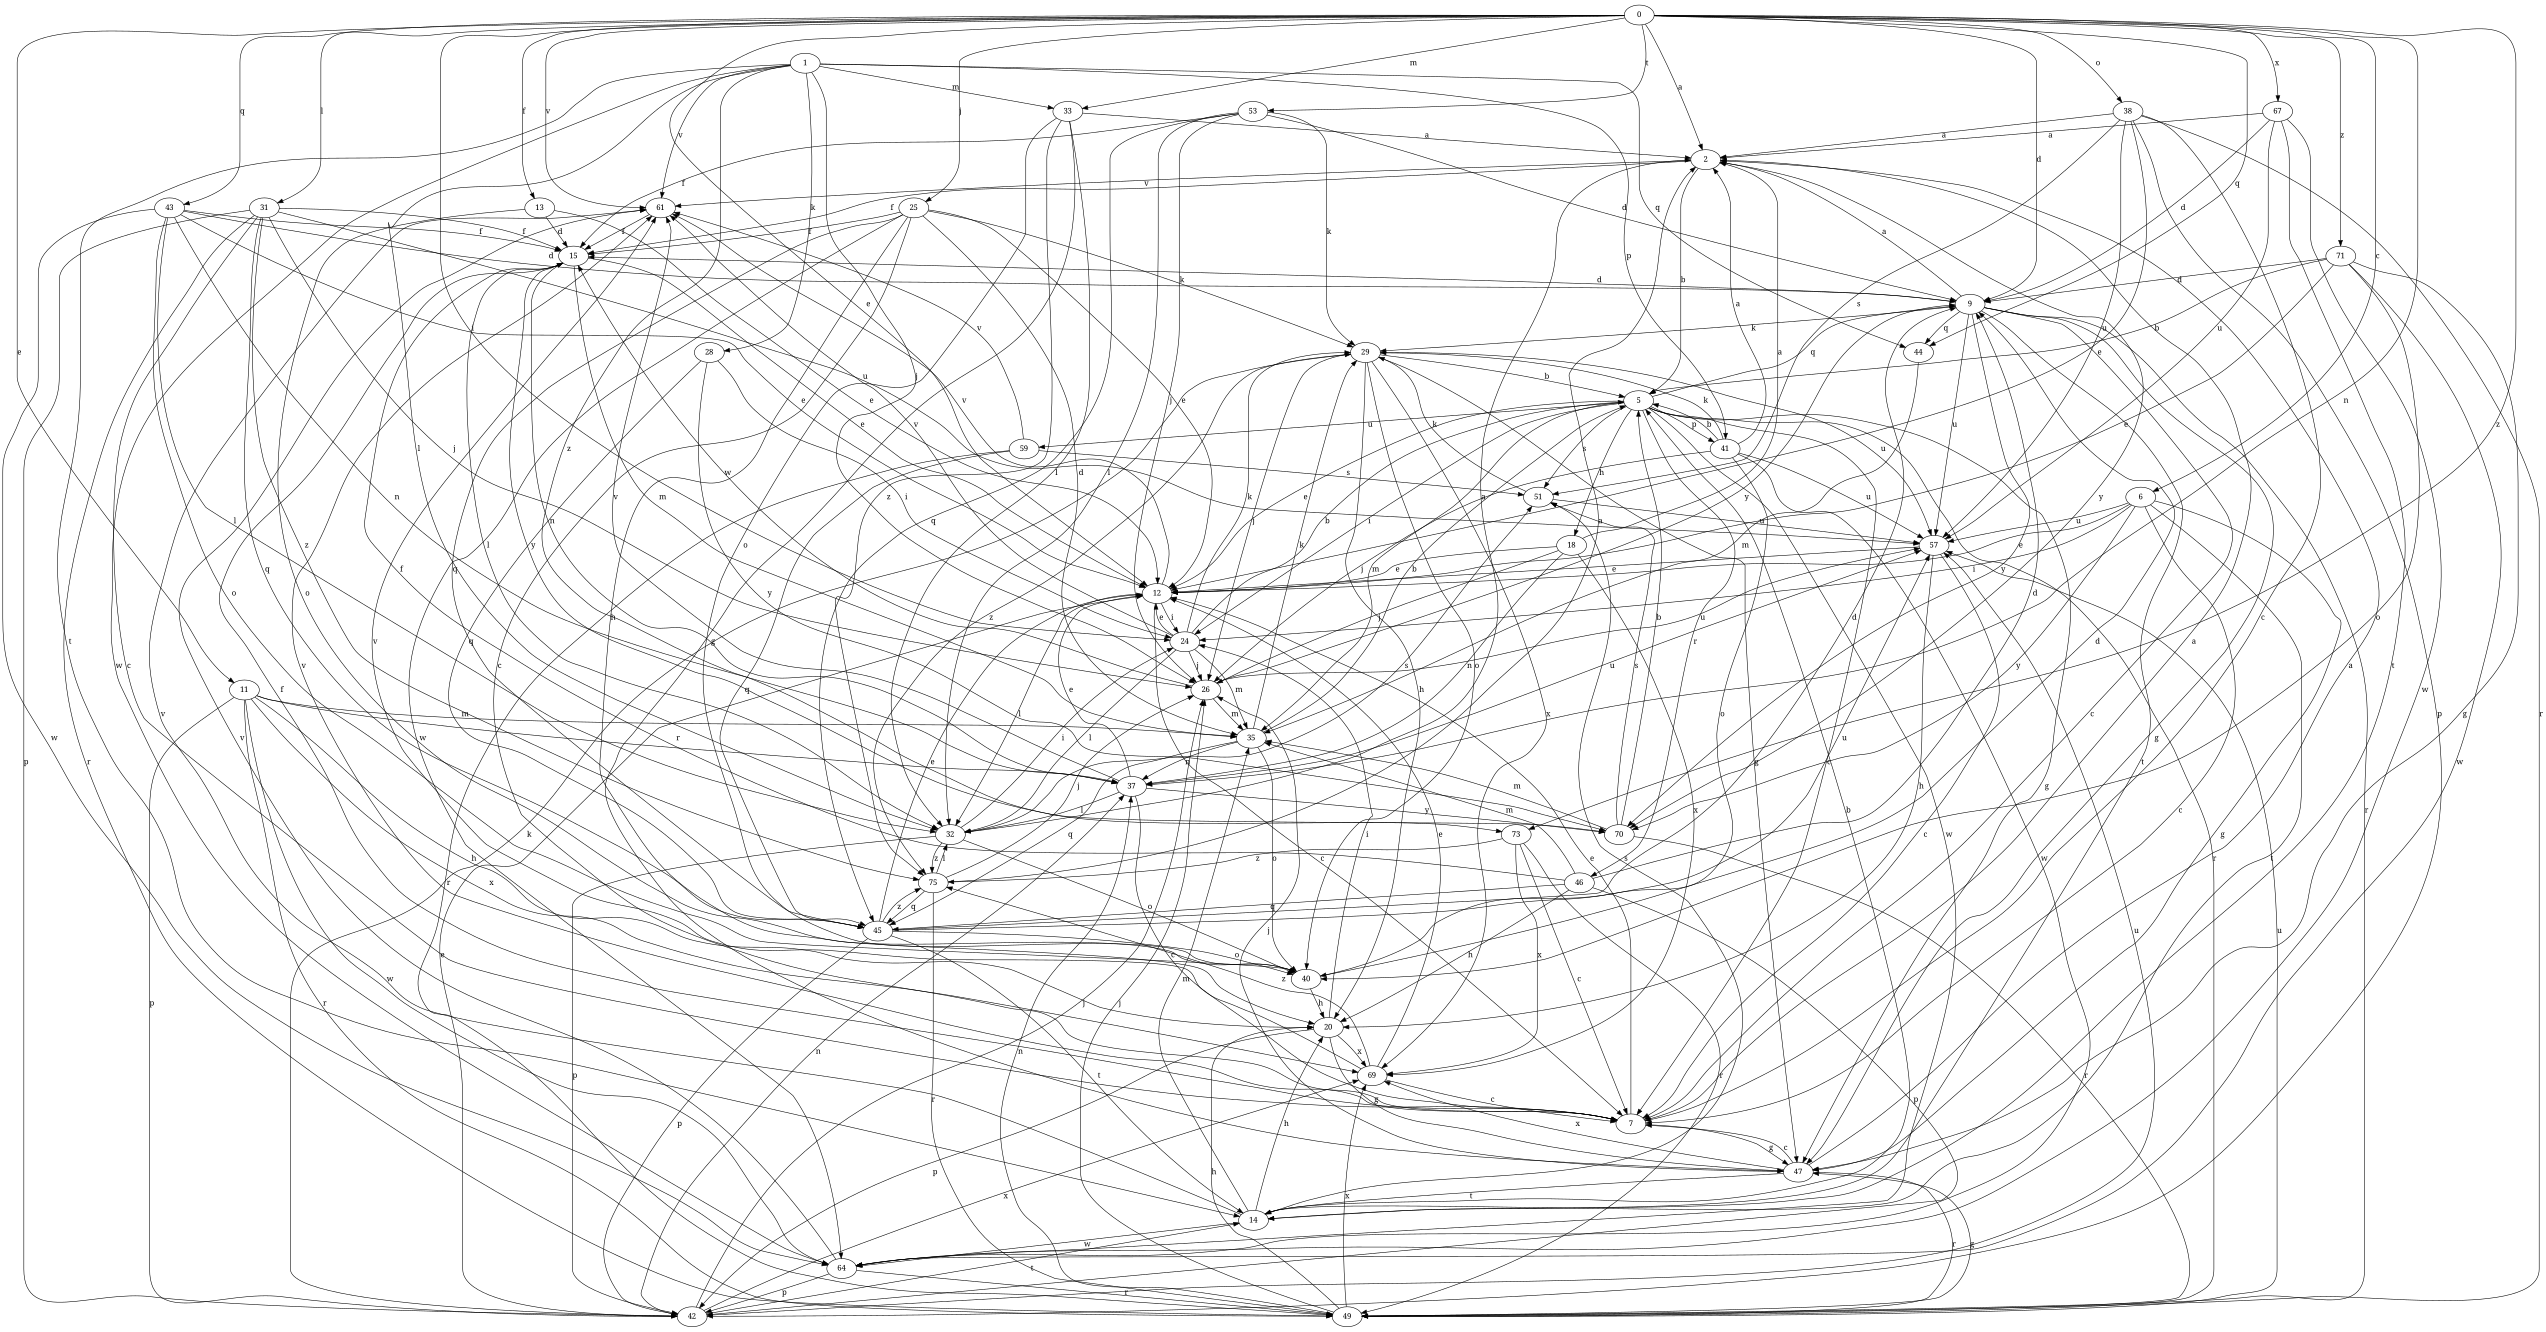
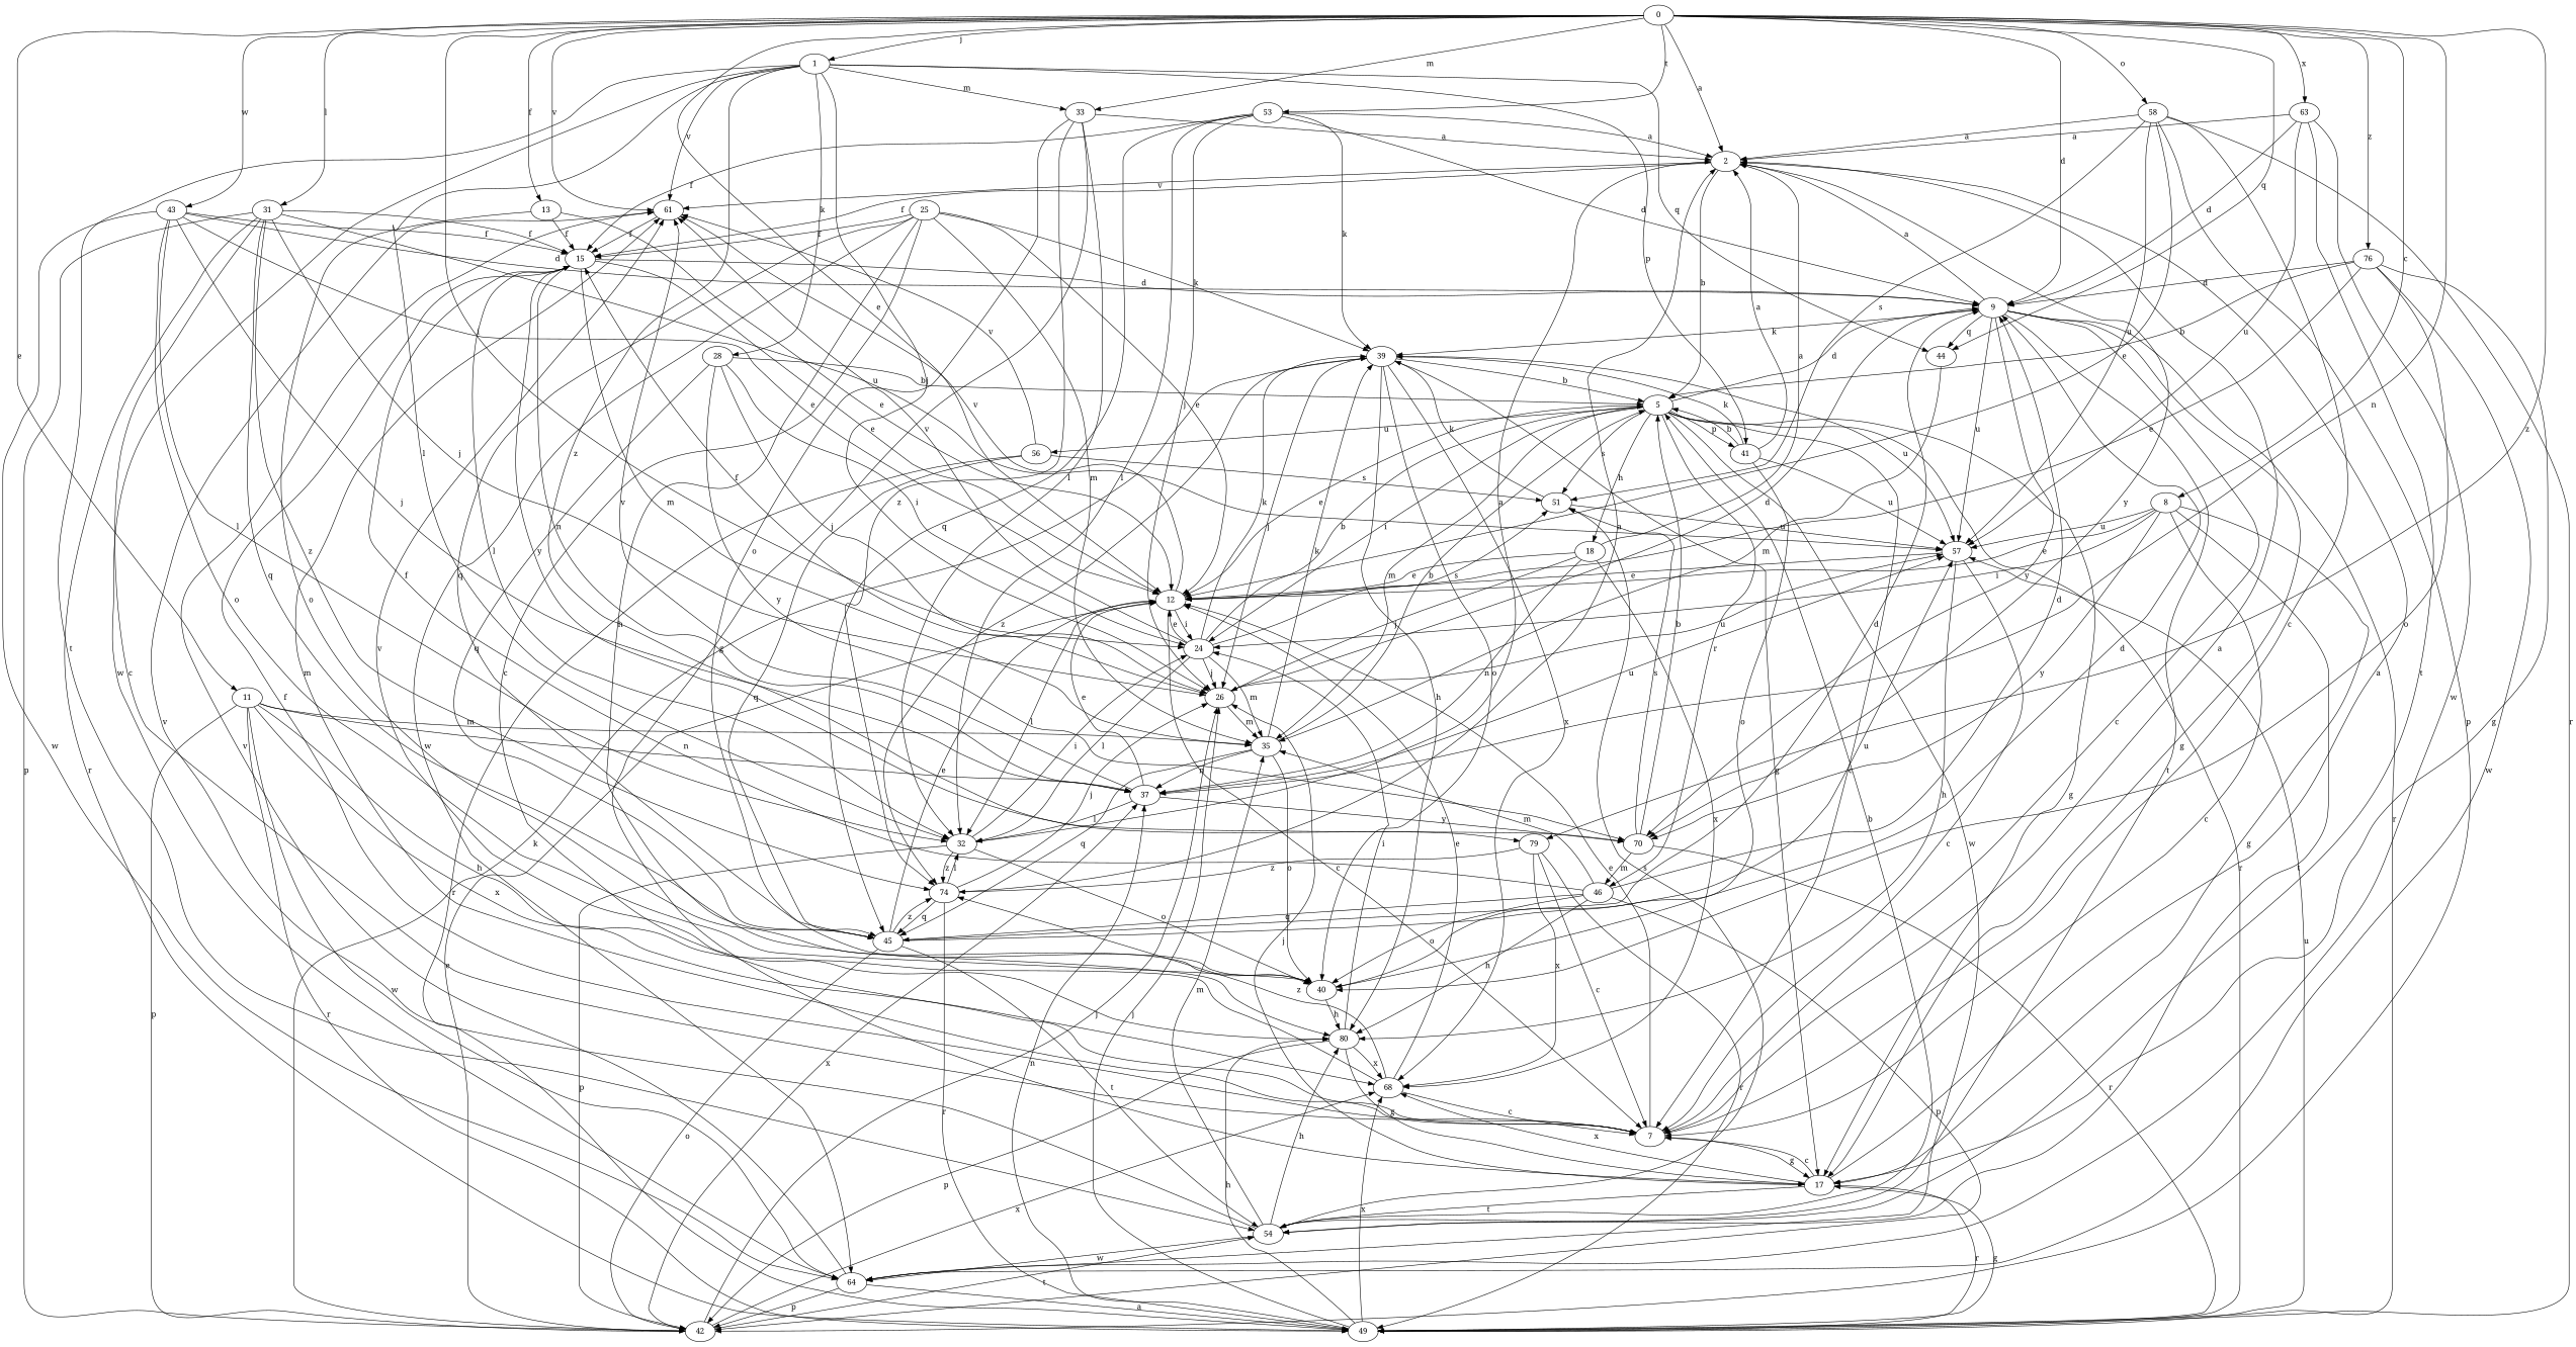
  strict digraph {
    fontname="Noto Serif"
    node [fontname="Noto Serif"]
    edge [fontname="Noto Serif"]
    0
    2
-   6
+   6 [label=8]
    9
    11
    12
    13
    24
    25
    31
    33
    37
-   38
+   38 [label=58]
    43
    44
    53
    61
-   67
-   71
-   73
+   67 [label=63]
+   71 [label=76]
+   73 [label=79]
    5
    15
    70
-   54 [label=14]
+   54
    7
-   17 [label=47]
+   17
    57
    49
-   29
+   29 [label=39]
    64
    35
-   20
+   20 [label=80]
    42
-   68 [label=69]
+   68
    32
    40
    26
    45
-   74 [label=75]
+   74
    51
    1
    28
    41
    18
    46
-   56 [label=59]
+   56
    0 -> 2 [label=a]
    0 -> 6 [label=c]
    0 -> 9 [label=d]
    0 -> 11 [label=e]
    0 -> 12 [label=e]
    0 -> 13 [label=f]
    0 -> 24 [label=i]
-   0 -> 25 [label=j]
+   0 -> 1 [label=j]
    0 -> 31 [label=l]
    0 -> 33 [label=m]
    0 -> 37 [label=n]
    0 -> 38 [label=o]
-   0 -> 43 [label=q]
+   0 -> 43 [label=w]
    0 -> 44 [label=q]
    0 -> 53 [label=t]
    0 -> 61 [label=v]
    0 -> 67 [label=x]
    0 -> 71 [label=z]
    0 -> 73 [label=z]
    2 -> 61 [label=v]
    2 -> 5 [label=b]
    2 -> 15 [label=f]
    2 -> 70 [label=y]
    6 -> 12 [label=e]
    6 -> 24 [label=i]
    6 -> 70 [label=y]
    6 -> 54 [label=t]
    6 -> 7 [label=c]
    6 -> 17 [label=g]
    6 -> 57 [label=u]
    9 -> 2 [label=a]
    9 -> 44 [label=q]
    9 -> 70 [label=y]
    9 -> 54 [label=t]
    9 -> 7 [label=c]
    9 -> 17 [label=g]
    9 -> 57 [label=u]
    9 -> 49 [label=r]
    9 -> 29 [label=k]
-   11 -> 37 [label=r]
+   11 -> 37 [label=n]
    11 -> 49 [label=r]
    11 -> 64 [label=w]
    11 -> 35 [label=m]
    11 -> 20 [label=h]
    11 -> 42 [label=p]
    11 -> 68 [label=x]
    12 -> 24 [label=i]
    12 -> 61 [label=v]
    12 -> 7 [label=c]
    12 -> 32 [label=l]
    13 -> 12 [label=e]
-   13 -> 15 [label=d]
+   13 -> 15 [label=f]
    13 -> 40 [label=o]
    24 -> 12 [label=e]
    24 -> 61 [label=v]
    24 -> 5 [label=b]
    24 -> 29 [label=k]
    24 -> 35 [label=m]
    24 -> 32 [label=l]
    24 -> 26 [label=j]
    25 -> 12 [label=e]
    25 -> 15 [label=f]
    25 -> 7 [label=c]
    25 -> 29 [label=k]
    25 -> 64 [label=w]
-   25 -> 35 [label=d]
+   25 -> 35 [label=m]
    25 -> 20 [label=h]
    25 -> 45 [label=q]
    31 -> 15 [label=f]
    31 -> 7 [label=c]
    31 -> 57 [label=u]
    31 -> 49 [label=r]
    31 -> 42 [label=p]
    31 -> 26 [label=j]
    31 -> 45 [label=q]
    31 -> 74 [label=z]
    33 -> 2 [label=a]
    33 -> 17 [label=g]
    33 -> 32 [label=l]
    33 -> 40 [label=o]
    33 -> 74 [label=z]
    37 -> 12 [label=e]
    37 -> 61 [label=v]
    37 -> 70 [label=y]
-   37 -> 7 [label=c]
    37 -> 57 [label=u]
    37 -> 32 [label=l]
    38 -> 2 [label=a]
    38 -> 12 [label=e]
    38 -> 7 [label=c]
    38 -> 57 [label=u]
    38 -> 49 [label=r]
    38 -> 42 [label=p]
    38 -> 51 [label=s]
    43 -> 9 [label=d]
    43 -> 12 [label=e]
-   43 -> 37 [label=n]
+   43 -> 37 [label=j]
    43 -> 15 [label=f]
    43 -> 64 [label=w]
    43 -> 32 [label=l]
    43 -> 40 [label=o]
    44 -> 35 [label=m]
+   53 -> 2 [label=a]
    53 -> 9 [label=d]
    53 -> 15 [label=f]
    53 -> 29 [label=k]
    53 -> 32 [label=l]
    53 -> 26 [label=j]
    53 -> 45 [label=q]
    61 -> 15 [label=f]
    67 -> 2 [label=a]
    67 -> 9 [label=d]
    67 -> 54 [label=t]
    67 -> 57 [label=u]
    67 -> 64 [label=w]
    71 -> 9 [label=d]
    71 -> 12 [label=e]
    71 -> 5 [label=b]
    71 -> 17 [label=g]
    71 -> 64 [label=w]
    71 -> 40 [label=o]
    73 -> 7 [label=c]
    73 -> 49 [label=r]
    73 -> 68 [label=x]
    73 -> 74 [label=z]
-   5 -> 9 [label=q]
+   5 -> 9 [label=d]
    5 -> 12 [label=e]
    5 -> 24 [label=i]
    5 -> 7 [label=c]
    5 -> 17 [label=g]
    5 -> 49 [label=r]
    5 -> 64 [label=w]
    5 -> 35 [label=m]
    5 -> 51 [label=s]
    5 -> 41 [label=p]
    5 -> 18 [label=h]
    5 -> 46 [label=r]
    5 -> 56 [label=u]
-   9 -> 15 [label=d]
+   15 -> 9 [label=d]
    15 -> 12 [label=e]
    15 -> 37 [label=n]
    15 -> 70 [label=y]
    15 -> 35 [label=m]
    15 -> 32 [label=l]
    70 -> 5 [label=b]
    70 -> 49 [label=r]
-   70 -> 35 [label=m]
+   70 -> 46 [label=m]
    70 -> 51 [label=s]
    54 -> 61 [label=v]
    54 -> 5 [label=b]
    54 -> 64 [label=w]
    54 -> 35 [label=m]
    54 -> 20 [label=h]
    54 -> 51 [label=s]
    7 -> 2 [label=a]
    7 -> 12 [label=e]
-   7 -> 61 [label=v]
+   7 -> 61 [label=m]
    7 -> 15 [label=f]
    7 -> 17 [label=g]
    17 -> 2 [label=a]
    17 -> 54 [label=t]
    17 -> 7 [label=c]
    17 -> 49 [label=r]
    17 -> 68 [label=x]
    17 -> 26 [label=j]
    57 -> 12 [label=e]
    57 -> 7 [label=c]
    57 -> 20 [label=h]
    49 -> 37 [label=n]
    49 -> 17 [label=g]
    49 -> 57 [label=u]
    49 -> 20 [label=h]
    49 -> 68 [label=x]
    49 -> 26 [label=j]
    29 -> 5 [label=b]
    29 -> 17 [label=g]
    29 -> 57 [label=u]
    29 -> 20 [label=h]
    29 -> 68 [label=x]
    29 -> 40 [label=o]
    29 -> 26 [label=j]
    29 -> 74 [label=z]
    64 -> 61 [label=v]
-   64 -> 49 [label=r]
+   64 -> 49 [label=a]
    64 -> 42 [label=p]
    35 -> 37 [label=n]
    35 -> 5 [label=b]
    35 -> 29 [label=k]
    35 -> 40 [label=o]
    35 -> 45 [label=q]
    20 -> 24 [label=i]
    20 -> 17 [label=g]
    20 -> 42 [label=p]
    20 -> 68 [label=x]
    42 -> 12 [label=e]
-   42 -> 37 [label=n]
+   42 -> 37 [label=x]
    42 -> 54 [label=t]
-   42 -> 57 [label=u]
    42 -> 29 [label=k]
    42 -> 68 [label=x]
    42 -> 26 [label=j]
    68 -> 12 [label=e]
    68 -> 61 [label=v]
    68 -> 7 [label=c]
    68 -> 74 [label=z]
    32 -> 2 [label=a]
    32 -> 24 [label=i]
    32 -> 42 [label=p]
    32 -> 40 [label=o]
    32 -> 74 [label=z]
-   32 -> 51 [label=s]
+   24 -> 51 [label=s]
    40 -> 9 [label=d]
    40 -> 20 [label=h]
-   26 -> 9 [label=y]
-   26 -> 15 [label=w]
+   26 -> 9 [label=d]
+   26 -> 15 [label=f]
    26 -> 57 [label=u]
    26 -> 35 [label=m]
    45 -> 9 [label=d]
    45 -> 12 [label=e]
    45 -> 54 [label=t]
    45 -> 57 [label=u]
-   45 -> 42 [label=p]
+   45 -> 42 [label=o]
    45 -> 74 [label=z]
    74 -> 2 [label=a]
    74 -> 49 [label=r]
    74 -> 32 [label=l]
    74 -> 26 [label=j]
    74 -> 45 [label=q]
    51 -> 57 [label=u]
    51 -> 29 [label=k]
    1 -> 33 [label=m]
    1 -> 44 [label=q]
    1 -> 61 [label=v]
    1 -> 73 [label=z]
    1 -> 54 [label=t]
    1 -> 64 [label=w]
    1 -> 32 [label=l]
    1 -> 26 [label=j]
    1 -> 28 [label=k]
    1 -> 41 [label=p]
    28 -> 24 [label=i]
+   28 -> 5 [label=b]
    28 -> 70 [label=y]
-   41 -> 26 [label=j]
+   28 -> 26 [label=j]
    28 -> 45 [label=q]
    41 -> 2 [label=a]
    41 -> 5 [label=b]
    41 -> 57 [label=u]
    41 -> 29 [label=k]
-   41 -> 64 [label=w]
    41 -> 40 [label=o]
    18 -> 2 [label=a]
    18 -> 12 [label=e]
    18 -> 37 [label=n]
    18 -> 68 [label=x]
    18 -> 26 [label=j]
    46 -> 9 [label=d]
    46 -> 15 [label=f]
    46 -> 35 [label=m]
    46 -> 20 [label=h]
    46 -> 42 [label=p]
-   45 -> 40 [label=o]
+   46 -> 40 [label=o]
    46 -> 45 [label=q]
    56 -> 61 [label=v]
    56 -> 49 [label=r]
    56 -> 45 [label=q]
    56 -> 51 [label=s]
  }
